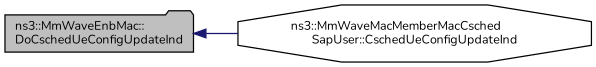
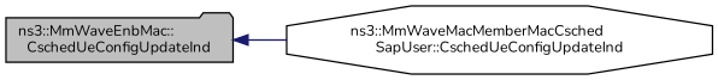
  digraph {
    rankdir=LR
    fontname=Nunito
    node [color=black fontname=Nunito fontsize=10 style=filled]
-   n1 [fillcolor=grey75 fontcolor=black height=0.2 label="ns3::MmWaveEnbMac::\lDoCschedUeConfigUpdateInd" shape=folder width=0.4]
+   n1 [fillcolor=grey75 fontcolor=black height=0.2 label="ns3::MmWaveEnbMac::\lCschedUeConfigUpdateInd" shape=folder width=0.4]
    n2 [fillcolor=white height=0.2 label="ns3::MmWaveMacMemberMacCsched\lSapUser::CschedUeConfigUpdateInd" shape=octagon width=0.4]
    n1 -> n2 [color=midnightblue dir=back fontname=Nunito fontsize=10 labelfontname=Helvetica labelfontsize=10 style=solid]
  }
